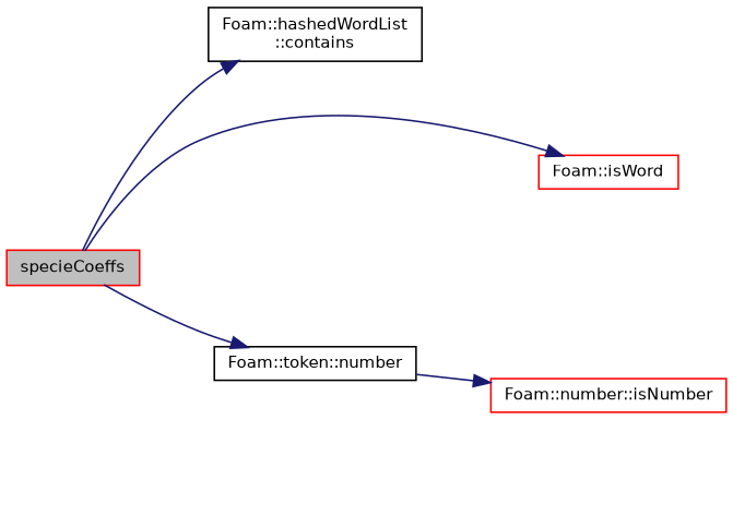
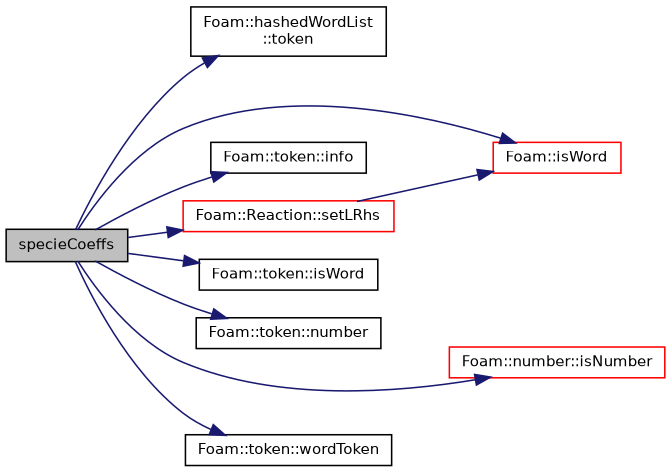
  digraph {
    rankdir=LR
    node [color=black fontname=Helvetica fontsize=10 shape=record]
    edge [color=midnightblue fontname=Helvetica fontsize=10 labelfontname=Helvetica labelfontsize=10 style=solid]
-   n1 [color=red fillcolor=grey75 fontcolor=black height=0.2 label=specieCoeffs style=filled width=0.4]
-   n2 [height=0.2 label="Foam::hashedWordList\l::contains" width=0.4]
+   n1 [fillcolor=grey75 fontcolor=black height=0.2 label=specieCoeffs style=filled width=0.4]
+   n2 [height=0.2 label="Foam::hashedWordList\l::token" width=0.4]
    n3 [color=red height=0.2 label="Foam::isWord" width=0.4]
+   n4 [height=0.2 label="Foam::token::info" width=0.4]
    n5 [color=red height=0.2 label="Foam::number::isNumber" width=0.4]
+   n6 [height=0.2 label="Foam::token::isWord" width=0.4]
    n7 [height=0.2 label="Foam::token::number" width=0.4]
+   n8 [color=red height=0.2 label="Foam::Reaction::setLRhs" width=0.4]
+   n9 [height=0.2 label="Foam::token::wordToken" width=0.4]
    n1 -> n2
    n1 -> n3
-   n7 -> n5
+   n1 -> n4
+   n1 -> n5
+   n1 -> n6
    n1 -> n7
+   n1 -> n8
+   n1 -> n9
+   n8 -> n3
  }
